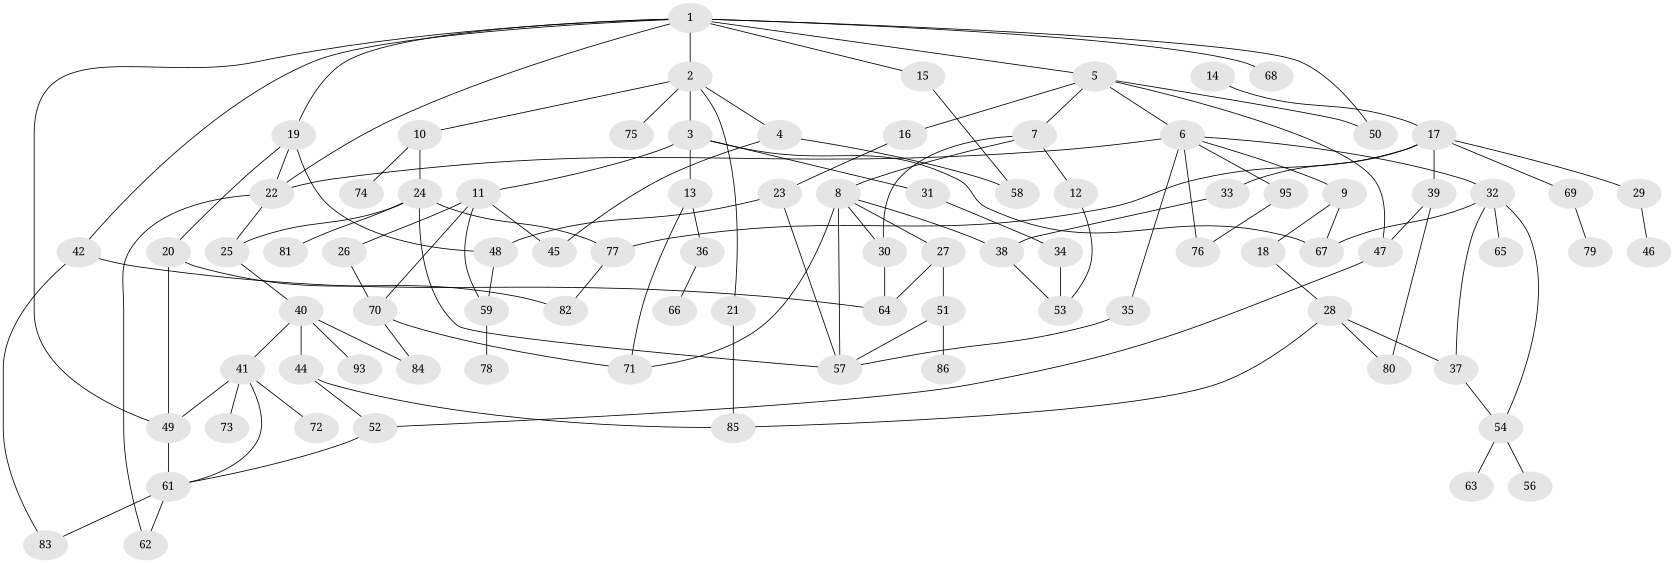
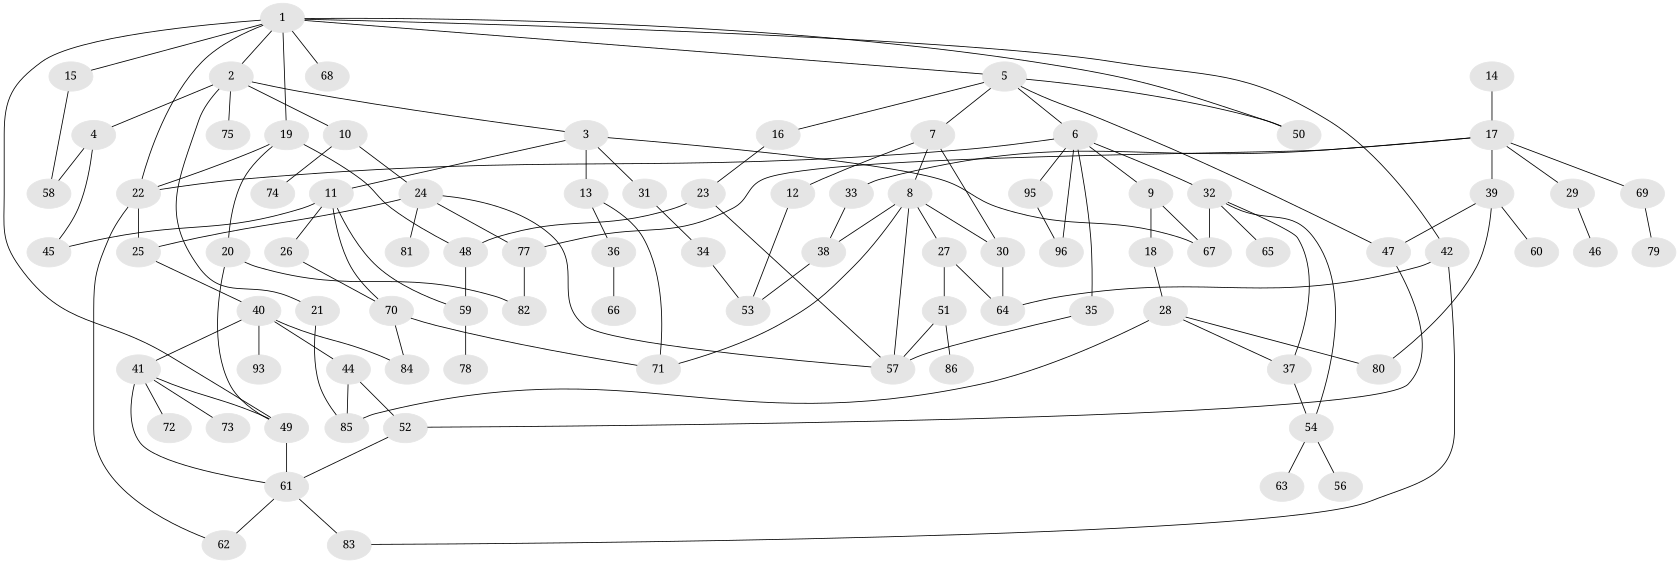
  graph {
    fontname="Noto Serif"
    node [color=gray90 fontname="Noto Serif" style=filled]
    edge [fontname="Noto Serif"]
    1
    2
    5
    15
    19
    22
    42
    49
    50
    68
    3
    4
    10
    21
    75
    6
    7
    16
    47
    58
    20
    48
    25
    62
    64
    83
    61
    11
    13
    31
    67
    45
    24
    74
    85
    26
    59
    70
    71
    36
    34
    14
    17
    9
    32
    35
    n47 [label=95]
-   76
+   76 [label=96]
    8
    12
    30
    23
    52
    18
    37
    54
    65
    57
    27
    38
    53
    51
    28
    77
    81
    78
    84
    66
    29
    33
    39
    69
    46
    80
+   60
    79
    82
    40
    41
    n80 [label=93]
    44
    86
    56
    63
    72
    73
    1 -- 2
    1 -- 5
    1 -- 15
    1 -- 19
    1 -- 22
    1 -- 42
    1 -- 49
    1 -- 50
    1 -- 68
    2 -- 3
    2 -- 4
    2 -- 10
    2 -- 21
    2 -- 75
    5 -- 50
    5 -- 6
    5 -- 7
    5 -- 16
    5 -- 47
    15 -- 58
    19 -- 22
    19 -- 20
    19 -- 48
    22 -- 25
    22 -- 62
    42 -- 64
    42 -- 83
    49 -- 61
    3 -- 11
    3 -- 13
    3 -- 31
    3 -- 67
    4 -- 58
    4 -- 45
    10 -- 24
    10 -- 74
    21 -- 85
    6 -- 22
    6 -- 9
    6 -- 32
    6 -- 35
    6 -- n47
    6 -- 76
    7 -- 8
    7 -- 12
    7 -- 30
    16 -- 23
    47 -- 52
    20 -- 49
    20 -- 82
    48 -- 59
    25 -- 40
    61 -- 62
    61 -- 83
    11 -- 45
    11 -- 26
    11 -- 59
    11 -- 70
    13 -- 71
    13 -- 36
    31 -- 34
    24 -- 25
    24 -- 57
    24 -- 77
    24 -- 81
    26 -- 70
    59 -- 78
    70 -- 71
    70 -- 84
    36 -- 66
    34 -- 53
    14 -- 17
    17 -- 77
    17 -- 29
    17 -- 33
    17 -- 39
    17 -- 69
    9 -- 67
    9 -- 18
    32 -- 67
    32 -- 37
    32 -- 54
    32 -- 65
    35 -- 57
    n47 -- 76
    8 -- 71
    8 -- 30
    8 -- 57
    8 -- 27
    8 -- 38
    12 -- 53
    30 -- 64
    23 -- 48
    23 -- 57
    52 -- 61
    18 -- 28
    37 -- 54
    54 -- 56
    54 -- 63
    27 -- 64
    27 -- 51
    38 -- 53
    51 -- 57
    51 -- 86
    28 -- 85
    28 -- 37
    28 -- 80
    77 -- 82
    29 -- 46
    33 -- 38
    39 -- 47
    39 -- 80
+   39 -- 60
    69 -- 79
    40 -- 84
    40 -- 41
    40 -- n80
    40 -- 44
    41 -- 49
    41 -- 61
    41 -- 72
    41 -- 73
    44 -- 85
    44 -- 52
  }
